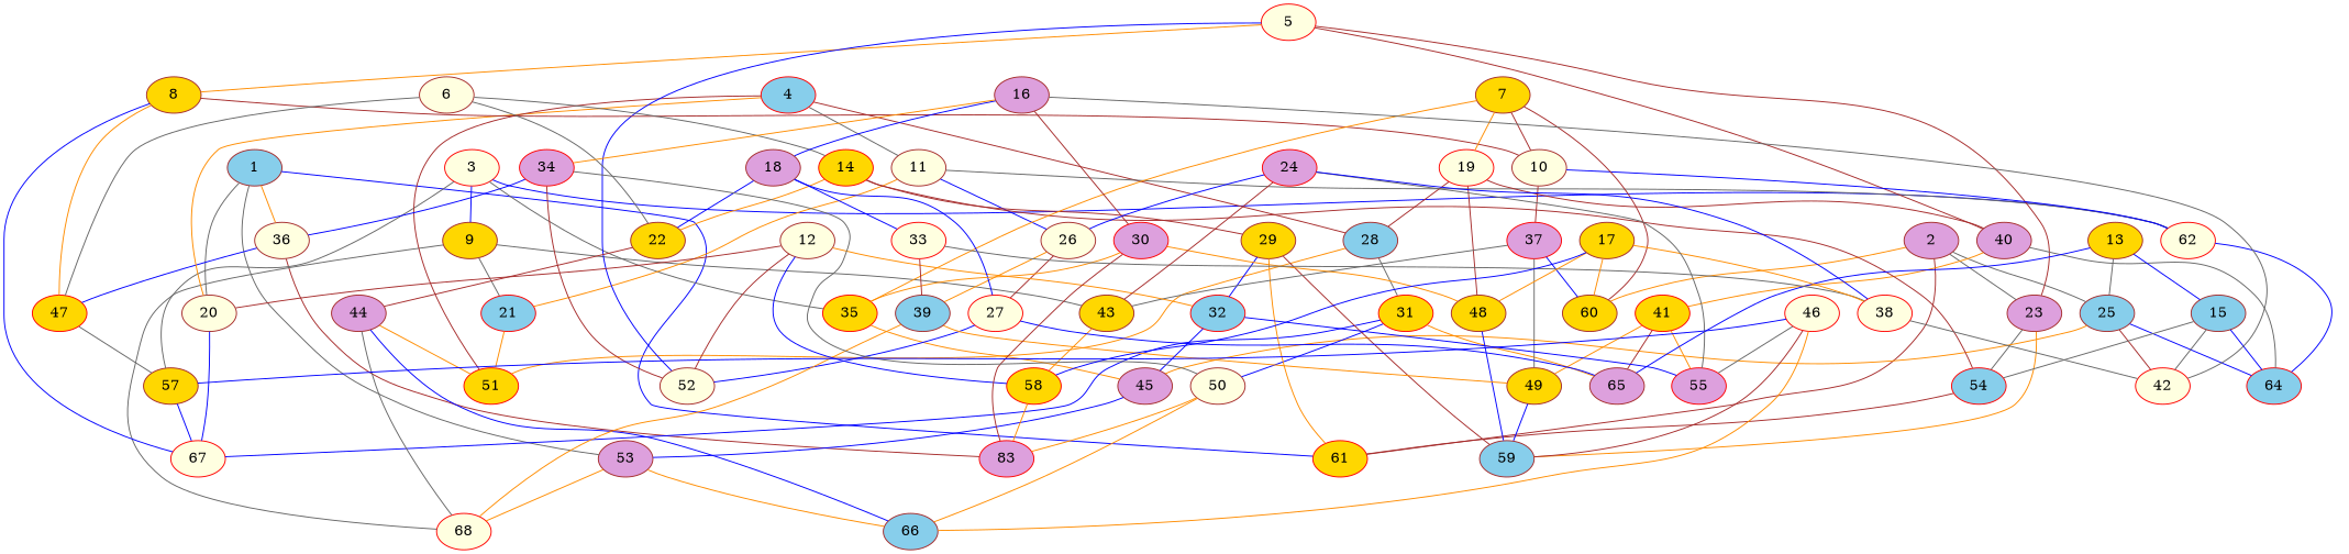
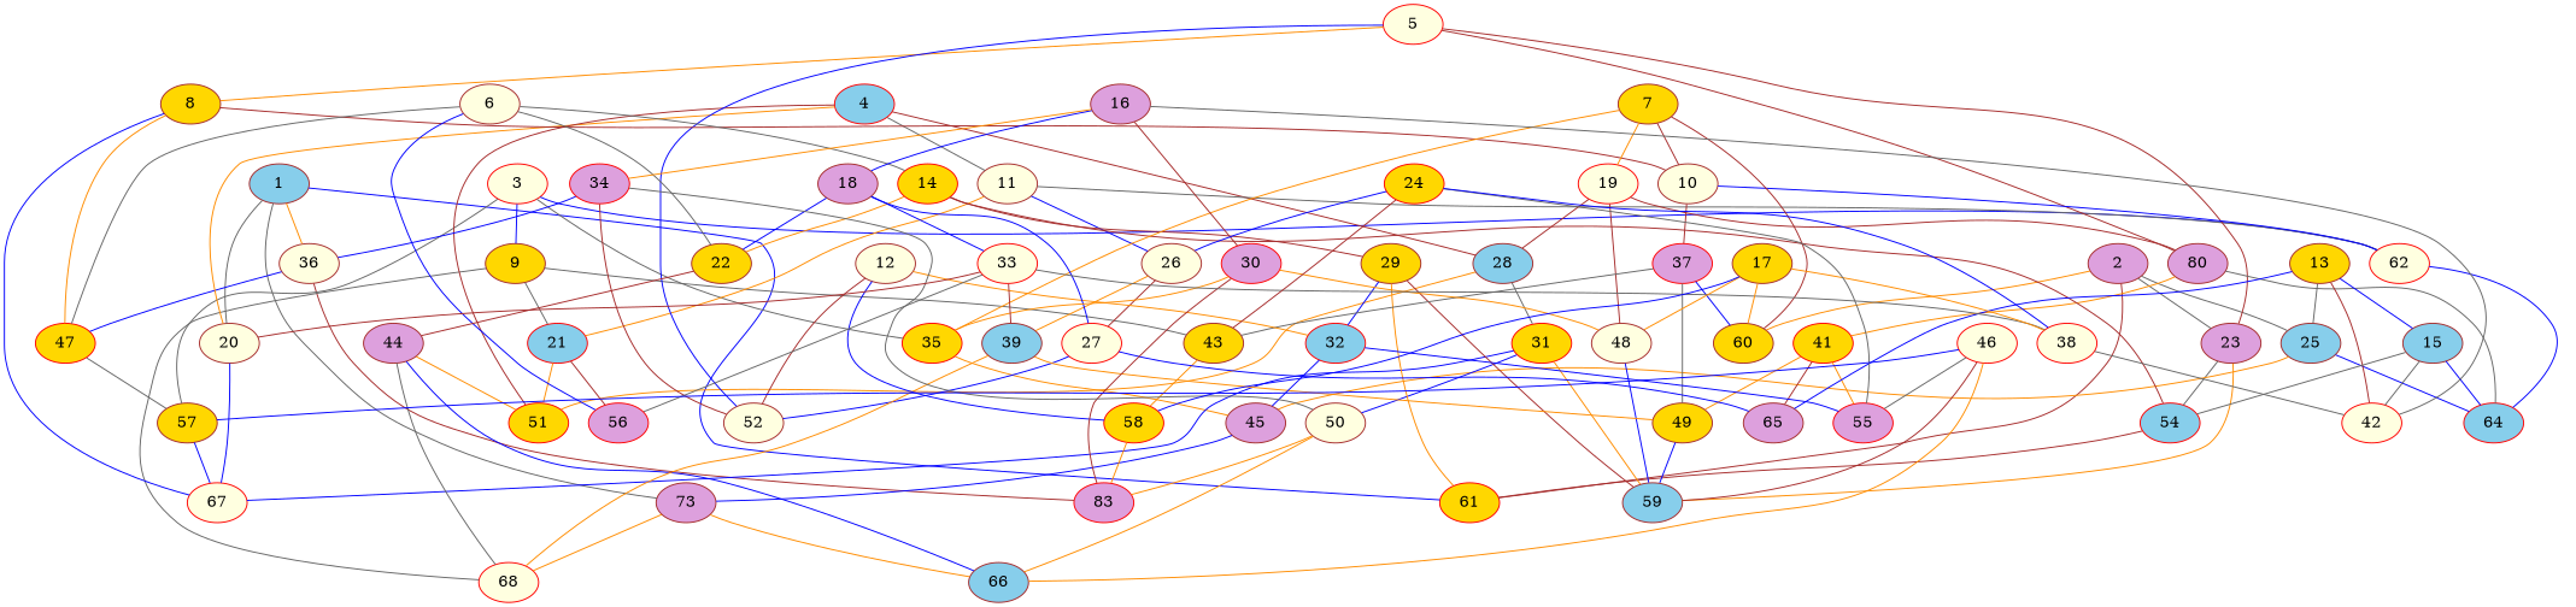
  graph {
    fontname="DejaVu Serif"
    node [color=brown fillcolor=lightyellow fontname="DejaVu Serif" style=filled]
    edge [color=blue fontname="DejaVu Serif"]
    1 [fillcolor=skyblue]
    20
    36
-   53 [fillcolor=plum]
+   53 [fillcolor=plum label=73]
    61 [color=red fillcolor=gold]
    67 [color=red]
    47 [color=red fillcolor=gold]
    n8 [color=red fillcolor=plum label=83]
    68 [color=red]
    66 [fillcolor=skyblue]
    2 [fillcolor=plum]
    23 [fillcolor=plum]
    25 [fillcolor=skyblue]
    60 [fillcolor=gold]
    54 [color=red fillcolor=skyblue]
    59 [fillcolor=skyblue]
    64 [color=red fillcolor=skyblue]
    45 [fillcolor=plum]
    3 [color=red]
    9 [fillcolor=gold]
    35 [color=red fillcolor=gold]
    57 [fillcolor=gold]
    62 [color=red]
    21 [color=red fillcolor=skyblue]
    43 [fillcolor=gold]
    4 [color=red fillcolor=skyblue]
    11
    28 [fillcolor=skyblue]
    51 [color=red fillcolor=gold]
    26
    31 [color=red fillcolor=gold]
    5 [color=red]
    8 [fillcolor=gold]
-   40 [fillcolor=plum]
+   40 [fillcolor=plum label=80]
    52
    10
    41 [color=red fillcolor=gold]
    14 [color=red fillcolor=gold]
    6
    22 [fillcolor=gold]
+   56 [color=red fillcolor=plum]
    29 [fillcolor=gold]
    44 [fillcolor=plum]
    7 [fillcolor=gold]
    19 [color=red]
    37 [color=red fillcolor=plum]
-   48 [fillcolor=gold]
+   48
    58 [color=red fillcolor=gold]
    49 [fillcolor=gold]
    27 [color=red]
    39 [fillcolor=skyblue]
    12
    32 [color=red fillcolor=skyblue]
    55 [color=red fillcolor=plum]
    13 [fillcolor=gold]
    15 [fillcolor=skyblue]
    42 [color=red]
    65 [fillcolor=plum]
    16 [fillcolor=plum]
    18 [fillcolor=plum]
    30 [color=red fillcolor=plum]
    34 [color=red fillcolor=plum]
    33 [color=red]
    50
    17 [fillcolor=gold]
    38 [color=red]
-   24 [color=red fillcolor=plum]
+   24 [color=red fillcolor=gold]
    46 [color=red]
    1 -- 20 [color=gray40]
    1 -- 36 [color=darkorange]
    1 -- 53 [color=gray40]
    1 -- 61
    20 -- 67
    36 -- 47
    36 -- n8 [color=brown]
    53 -- 68 [color=darkorange]
    53 -- 66 [color=darkorange]
    47 -- 57 [color=gray40]
    2 -- 61 [color=brown]
    2 -- 23 [color=gray40]
    2 -- 25 [color=gray40]
    2 -- 60 [color=darkorange]
    23 -- 54 [color=gray40]
    23 -- 59 [color=darkorange]
    25 -- 64
    25 -- 45 [color=darkorange]
    54 -- 61 [color=brown]
    45 -- 53
    3 -- 9
    3 -- 35 [color=gray40]
    3 -- 57 [color=gray40]
    3 -- 62
    9 -- 68 [color=gray40]
    9 -- 21 [color=gray40]
    9 -- 43 [color=gray40]
    35 -- 45 [color=darkorange]
    57 -- 67
    62 -- 64
    21 -- 51 [color=darkorange]
+   21 -- 56 [color=brown]
    43 -- 58 [color=darkorange]
    4 -- 20 [color=darkorange]
    4 -- 11 [color=gray40]
    4 -- 28 [color=brown]
    4 -- 51 [color=brown]
    11 -- 62 [color=gray40]
    11 -- 21 [color=darkorange]
    11 -- 26
    28 -- 51 [color=darkorange]
    28 -- 31 [color=gray40]
    26 -- 27 [color=brown]
    26 -- 39 [color=darkorange]
    31 -- 67
-   31 -- 65 [color=darkorange]
+   31 -- 59 [color=darkorange]
    31 -- 50
    5 -- 23 [color=brown]
    5 -- 8 [color=darkorange]
    5 -- 40 [color=brown]
    5 -- 52
    8 -- 67
    8 -- 47 [color=darkorange]
    8 -- 10 [color=brown]
    40 -- 64 [color=gray40]
    40 -- 41 [color=darkorange]
    10 -- 62
    10 -- 37 [color=brown]
    41 -- 49 [color=darkorange]
    41 -- 55 [color=darkorange]
    41 -- 65 [color=brown]
    14 -- 54 [color=brown]
    14 -- 22 [color=darkorange]
    14 -- 29 [color=brown]
    6 -- 47 [color=gray40]
    6 -- 14 [color=gray40]
    6 -- 22 [color=gray40]
+   6 -- 56
    22 -- 44 [color=brown]
    29 -- 61 [color=darkorange]
    29 -- 59 [color=brown]
    29 -- 32
    44 -- 68 [color=gray40]
    44 -- 66
    44 -- 51 [color=darkorange]
    7 -- 60 [color=brown]
    7 -- 35 [color=darkorange]
    7 -- 10 [color=brown]
    7 -- 19 [color=darkorange]
    19 -- 28 [color=brown]
    19 -- 40 [color=brown]
    19 -- 48 [color=brown]
    37 -- 60
    37 -- 43 [color=gray40]
    37 -- 49 [color=gray40]
    48 -- 59
    58 -- n8 [color=darkorange]
    49 -- 59
    27 -- 52
    27 -- 65
    39 -- 68 [color=darkorange]
    39 -- 49 [color=darkorange]
-   12 -- 20 [color=brown]
+   33 -- 20 [color=brown]
    12 -- 52 [color=brown]
    12 -- 58
    12 -- 32 [color=darkorange]
    32 -- 45
    32 -- 55
    13 -- 25 [color=gray40]
    13 -- 15
-   25 -- 42 [color=brown]
+   13 -- 42 [color=brown]
    13 -- 65
    15 -- 54 [color=gray40]
    15 -- 64
    15 -- 42 [color=gray40]
    16 -- 42 [color=gray40]
    16 -- 18
    16 -- 30 [color=brown]
    16 -- 34 [color=darkorange]
    18 -- 22
    18 -- 27
    18 -- 33
    30 -- n8 [color=brown]
    30 -- 35 [color=darkorange]
    30 -- 48 [color=darkorange]
    34 -- 36
    34 -- 52 [color=brown]
    34 -- 50 [color=gray40]
+   33 -- 56 [color=gray40]
    33 -- 39 [color=brown]
    33 -- 38 [color=gray40]
    50 -- n8 [color=darkorange]
    50 -- 66 [color=darkorange]
    17 -- 60 [color=darkorange]
    17 -- 48 [color=darkorange]
    17 -- 58
    17 -- 38 [color=darkorange]
    38 -- 42 [color=gray40]
    24 -- 43 [color=brown]
    24 -- 26
    24 -- 55 [color=gray40]
    24 -- 38
    46 -- 66 [color=darkorange]
    46 -- 59 [color=brown]
    46 -- 57
    46 -- 55 [color=gray40]
  }
